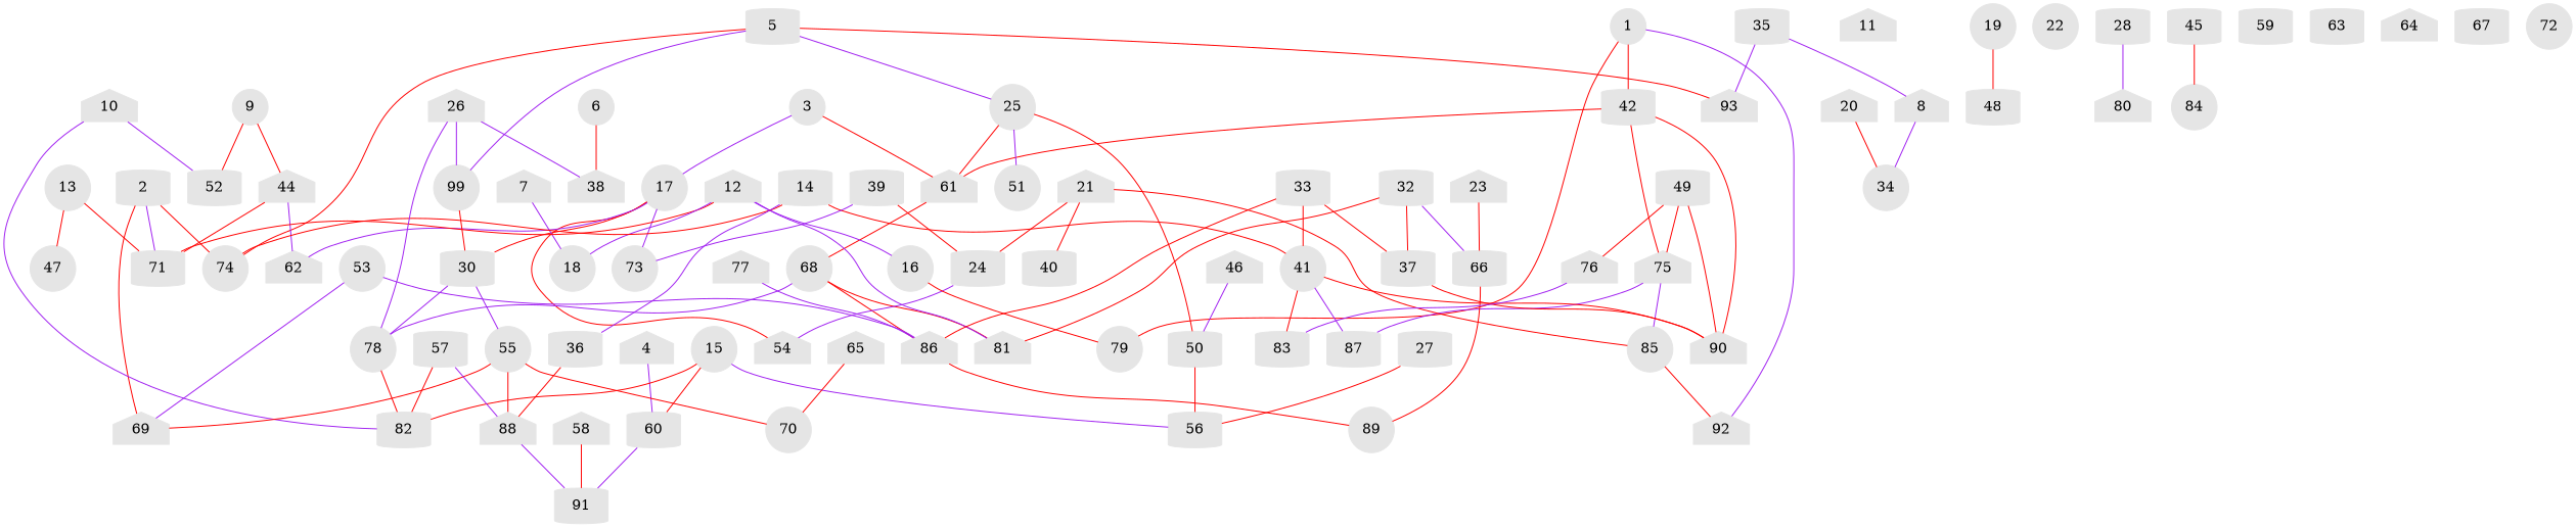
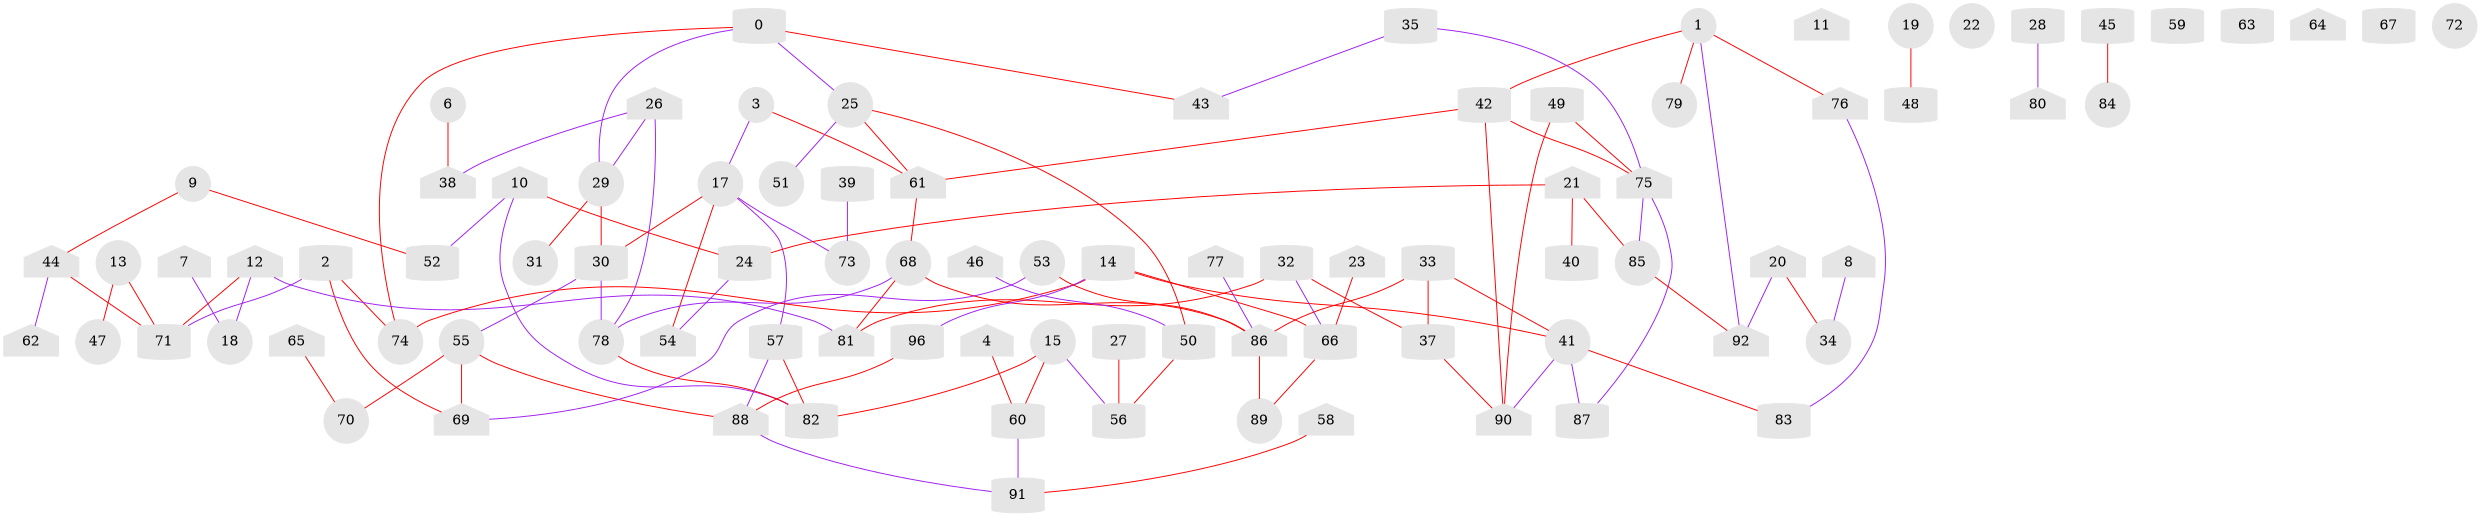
  graph {
    node [color=gray90 shape=cylinder style=filled]
    edge [color=red]
    1 [shape=circle]
    42
    79 [shape=circle]
    92 [shape=house]
    61 [shape=house]
    75 [shape=house]
    90 [shape=house]
    69 [shape=house]
    2
    71
    74 [shape=circle]
    3 [shape=circle]
    17 [shape=circle]
    30
    54 [shape=house]
    62 [shape=house]
    73 [shape=circle]
    68 [shape=circle]
    4 [shape=house]
    60
    91
-   5
+   5 [label=0]
    25 [shape=circle]
-   29 [shape=circle label=99]
-   43 [shape=house label=93]
+   29 [shape=circle]
+   43 [shape=house]
    50
    51 [shape=circle]
+   31 [shape=circle]
    6 [shape=circle]
    38 [shape=house]
    7 [shape=house]
    18 [shape=circle]
    8 [shape=house]
    34 [shape=circle]
    9 [shape=circle]
    44 [shape=house]
    52
    10 [shape=house]
    24
    82
    88 [shape=house]
    11 [shape=house]
    12 [shape=house]
-   16 [shape=circle]
    81 [shape=house]
    13 [shape=circle]
    47 [shape=circle]
    14
-   36
+   36 [label=96]
    41 [shape=circle]
    66
    83
    87
    89 [shape=circle]
    15 [shape=circle]
    56
    78 [shape=circle]
    55 [shape=circle]
    19 [shape=circle]
    48
    20 [shape=house]
    21 [shape=house]
    40
    85 [shape=circle]
    22 [shape=circle]
    23 [shape=house]
    26 [shape=house]
    27
    80 [shape=house]
    28
    70 [shape=circle]
    32
    37
    33
    86 [shape=house]
    35
    39
    84 [shape=circle]
    45
    46 [shape=house]
    49
    76 [shape=house]
    53 [shape=circle]
    57
    58 [shape=house]
    59
    63
    64 [shape=house]
    65 [shape=house]
    67
    72 [shape=circle]
    77 [shape=house]
    1 -- 42
    1 -- 79
    1 -- 92 [color=purple]
    42 -- 61
    42 -- 75
    42 -- 90
    61 -- 68
    75 -- 87 [color=purple]
    75 -- 85 [color=purple]
    2 -- 69
    2 -- 71 [color=purple]
    2 -- 74
    3 -- 61
    3 -- 17 [color=purple]
    17 -- 30
    17 -- 54
-   17 -- 62 [color=purple]
+   17 -- 57 [color=purple]
    17 -- 73 [color=purple]
    30 -- 78 [color=purple]
    30 -- 55 [color=purple]
    68 -- 81
    68 -- 78 [color=purple]
    68 -- 86
-   4 -- 60 [color=purple]
+   4 -- 60
    60 -- 91 [color=purple]
    5 -- 74
    5 -- 25 [color=purple]
    5 -- 29 [color=purple]
    5 -- 43
    25 -- 61
    25 -- 50
    25 -- 51 [color=purple]
    29 -- 30
+   29 -- 31
    50 -- 56
    6 -- 38
    7 -- 18 [color=purple]
    8 -- 34 [color=purple]
    9 -- 44
    9 -- 52
    44 -- 71
    44 -- 62 [color=purple]
    10 -- 52 [color=purple]
-   39 -- 24
+   10 -- 24
    10 -- 82 [color=purple]
    24 -- 54 [color=purple]
    88 -- 91 [color=purple]
    12 -- 71
    12 -- 18 [color=purple]
-   12 -- 16 [color=purple]
    12 -- 81 [color=purple]
-   16 -- 79
    13 -- 71
    13 -- 47
    14 -- 74
    14 -- 36 [color=purple]
    14 -- 41
+   14 -- 66
    36 -- 88
-   41 -- 90
+   41 -- 90 [color=purple]
    41 -- 83
    41 -- 87 [color=purple]
    66 -- 89
    15 -- 60
    15 -- 82
    15 -- 56 [color=purple]
    78 -- 82
    55 -- 69
    55 -- 88
    55 -- 70
    19 -- 48
+   20 -- 92 [color=purple]
    20 -- 34
    21 -- 24
    21 -- 40
    21 -- 85
    85 -- 92
    23 -- 66
    26 -- 29 [color=purple]
    26 -- 38 [color=purple]
    26 -- 78 [color=purple]
    27 -- 56
    28 -- 80 [color=purple]
    32 -- 81
    32 -- 66 [color=purple]
    32 -- 37
    37 -- 90
    33 -- 41
    33 -- 37
    33 -- 86
    86 -- 89
-   35 -- 8 [color=purple]
+   35 -- 75 [color=purple]
    35 -- 43 [color=purple]
    39 -- 73 [color=purple]
    45 -- 84
    46 -- 50 [color=purple]
    49 -- 75
    49 -- 90
-   49 -- 76
+   1 -- 76
    76 -- 83 [color=purple]
    53 -- 69 [color=purple]
-   53 -- 86 [color=purple]
+   53 -- 86
    57 -- 82
    57 -- 88 [color=purple]
    58 -- 91
    65 -- 70
    77 -- 86 [color=purple]
  }
